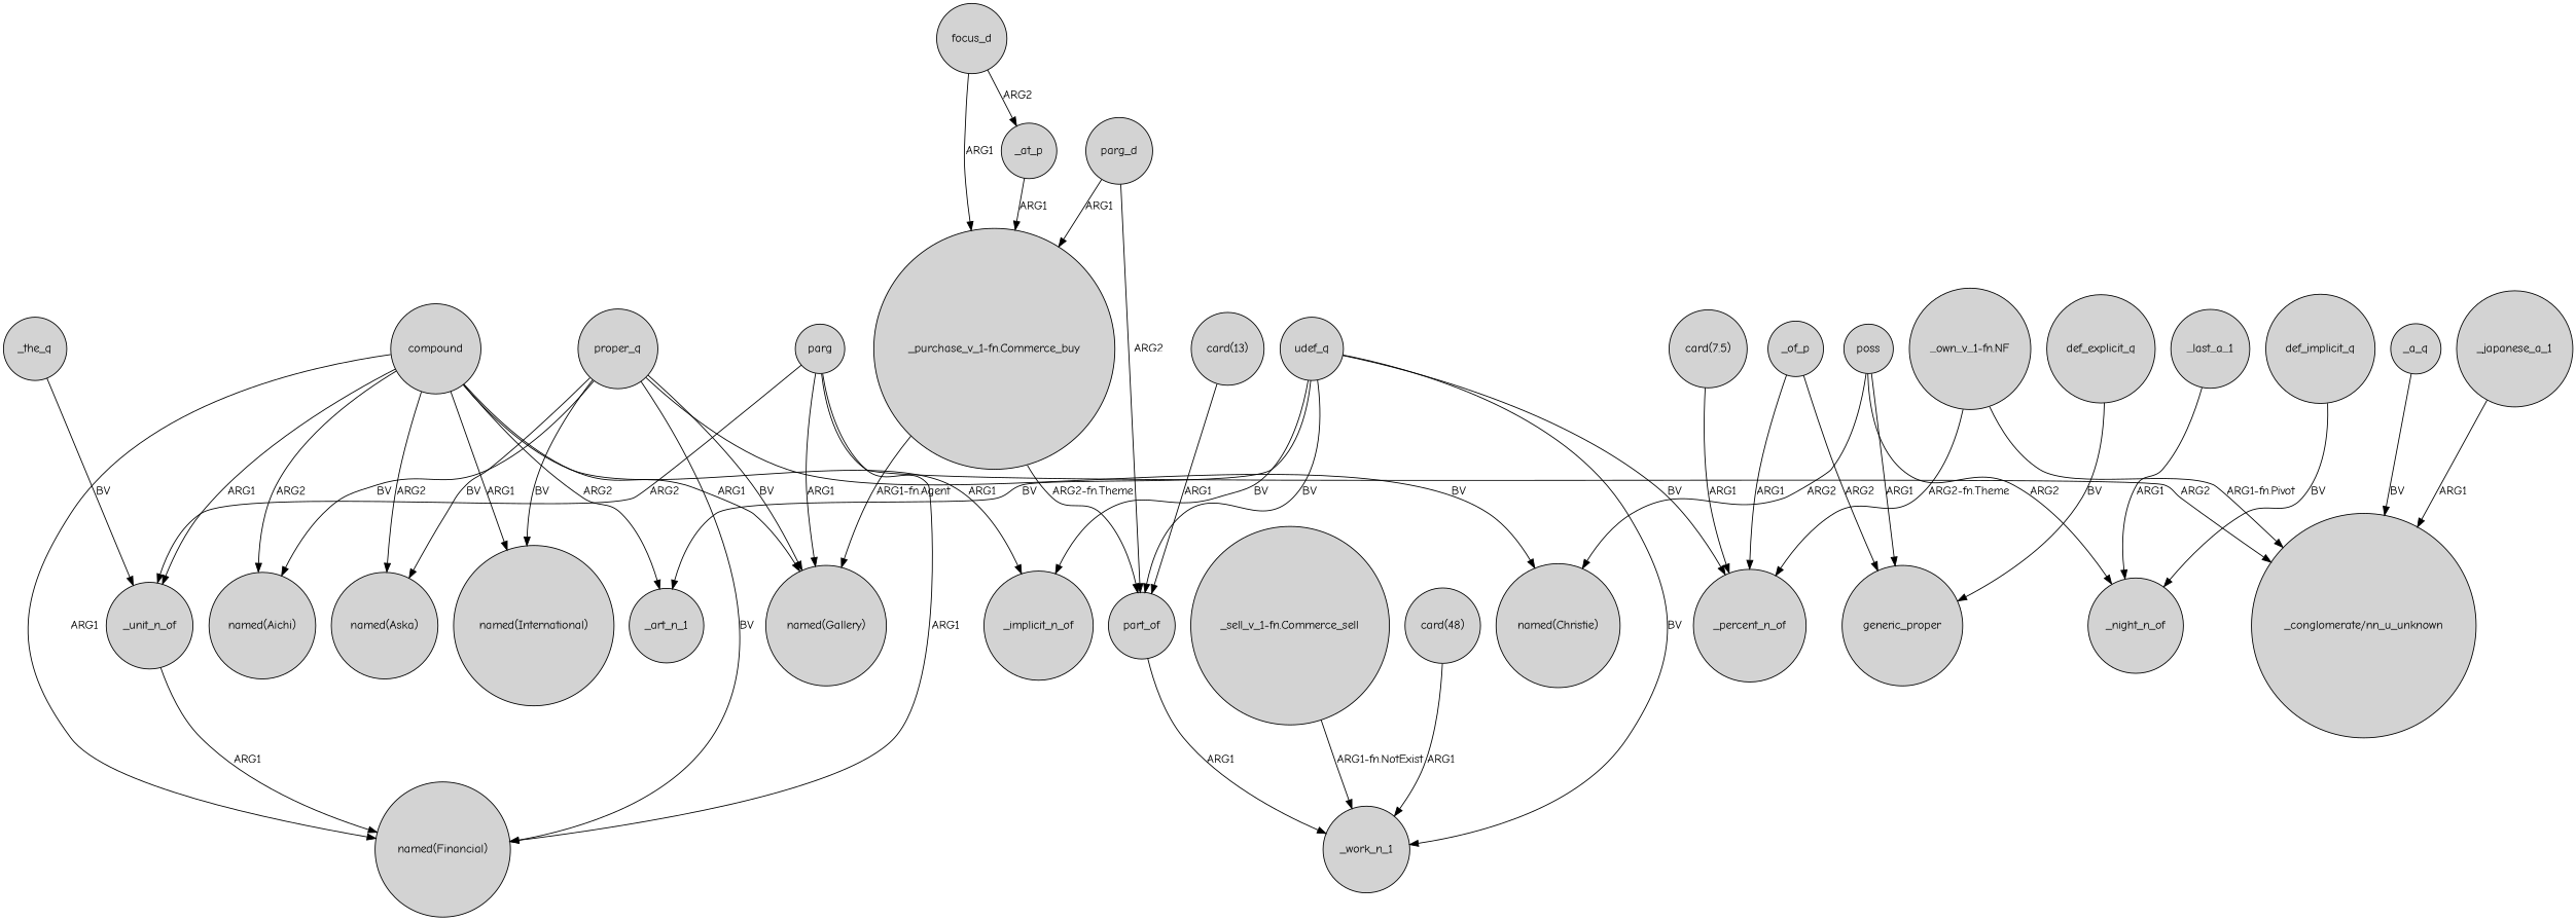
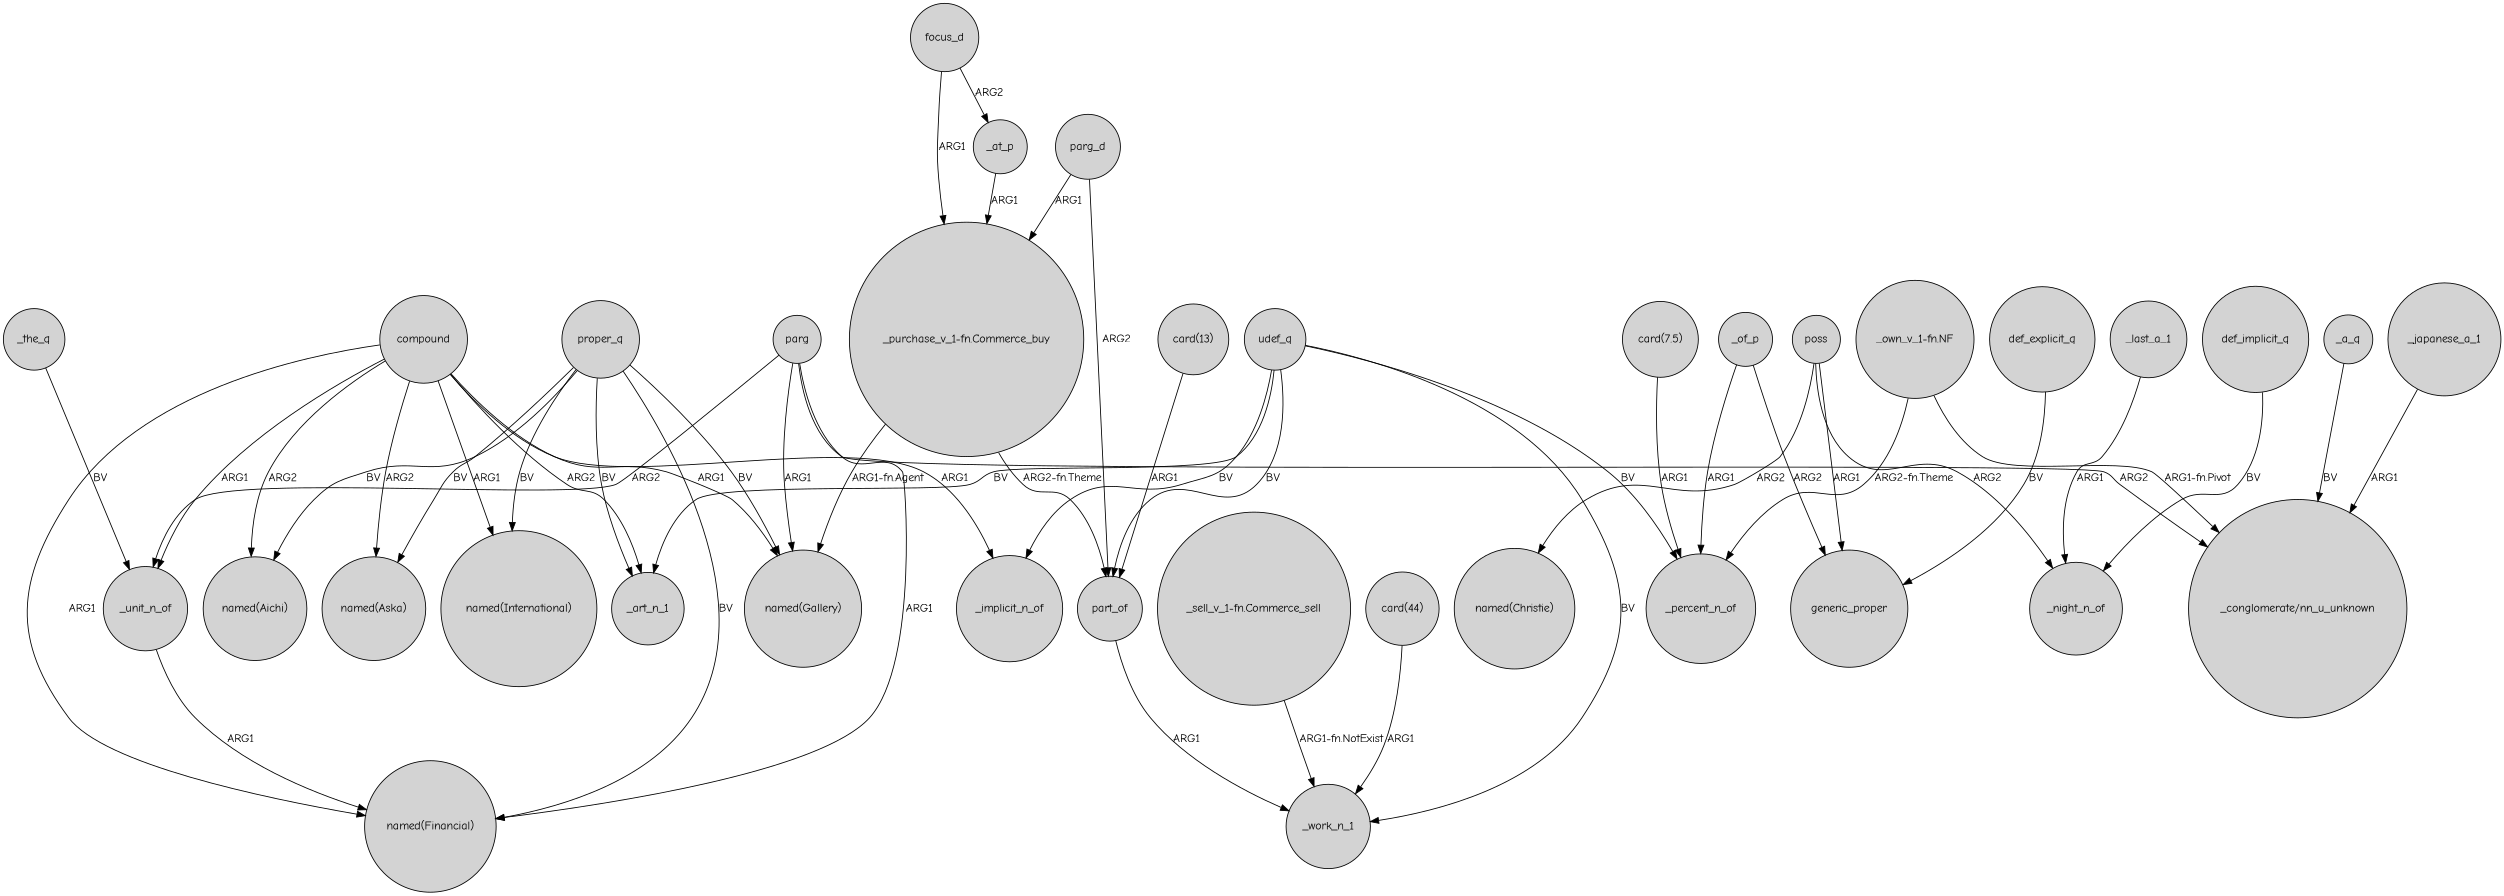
  digraph {
    fontname="Comic Neue"
    node [fontname="Comic Neue" shape=circle style=filled]
    edge [fontname="Comic Neue"]
    compound
    "named(International)"
    "named(Financial)"
    _unit_n_of
    _art_n_1
    "named(Gallery)"
    "named(Aichi)"
    n8 [label=_implicit_n_of]
    "named(Aska)"
    n10 [label=generic_proper]
    _of_p
    _percent_n_of
    def_implicit_q
    _night_n_of
    udef_q
    part_of
    _work_n_1
    poss
    "named(Christie)"
    proper_q
    n21 [label=parg]
    "_conglomerate/nn_u_unknown"
    "_sell_v_1-fn.Commerce_sell"
    "card(7.5)"
    "_purchase_v_1-fn.Commerce_buy"
    def_explicit_q
-   "card(44)" [label="card(48)"]
+   "card(44)"
    focus_d
    _at_p
    _a_q
    "_own_v_1-fn.NF"
    _japanese_a_1
    parg_d
    "card(13)"
    _the_q
    _last_a_1
    compound -> "named(International)" [label=ARG1]
    compound -> "named(Financial)" [label=ARG1]
    compound -> _unit_n_of [label=ARG1]
    compound -> _art_n_1 [label=ARG2]
    compound -> "named(Gallery)" [label=ARG1]
    compound -> "named(Aichi)" [label=ARG2]
    compound -> n8 [label=ARG1]
    compound -> "named(Aska)" [label=ARG2]
    _unit_n_of -> "named(Financial)" [label=ARG1]
    _of_p -> n10 [label=ARG2]
    _of_p -> _percent_n_of [label=ARG1]
    def_implicit_q -> _night_n_of [label=BV]
    udef_q -> _art_n_1 [label=BV]
    udef_q -> n8 [label=BV]
    udef_q -> _percent_n_of [label=BV]
    udef_q -> part_of [label=BV]
    udef_q -> _work_n_1 [label=BV]
    part_of -> _work_n_1 [label=ARG1]
    poss -> n10 [label=ARG1]
    poss -> _night_n_of [label=ARG2]
    poss -> "named(Christie)" [label=ARG2]
    proper_q -> "named(International)" [label=BV]
    proper_q -> "named(Financial)" [label=BV]
    proper_q -> "named(Gallery)" [label=BV]
    proper_q -> "named(Aichi)" [label=BV]
    proper_q -> "named(Aska)" [label=BV]
-   proper_q -> "named(Christie)" [label=BV]
+   proper_q -> _art_n_1 [label=BV]
    n21 -> "named(Financial)" [label=ARG1]
    n21 -> _unit_n_of [label=ARG2]
    n21 -> "named(Gallery)" [label=ARG1]
    n21 -> "_conglomerate/nn_u_unknown" [label=ARG2]
    "_sell_v_1-fn.Commerce_sell" -> _work_n_1 [label="ARG1-fn.NotExist"]
    "card(7.5)" -> _percent_n_of [label=ARG1]
    "_purchase_v_1-fn.Commerce_buy" -> "named(Gallery)" [label="ARG1-fn.Agent"]
    "_purchase_v_1-fn.Commerce_buy" -> part_of [label="ARG2-fn.Theme"]
    def_explicit_q -> n10 [label=BV]
    "card(44)" -> _work_n_1 [label=ARG1]
    focus_d -> "_purchase_v_1-fn.Commerce_buy" [label=ARG1]
    focus_d -> _at_p [label=ARG2]
    _at_p -> "_purchase_v_1-fn.Commerce_buy" [label=ARG1]
    _a_q -> "_conglomerate/nn_u_unknown" [label=BV]
    "_own_v_1-fn.NF" -> _percent_n_of [label="ARG2-fn.Theme"]
    "_own_v_1-fn.NF" -> "_conglomerate/nn_u_unknown" [label="ARG1-fn.Pivot"]
    _japanese_a_1 -> "_conglomerate/nn_u_unknown" [label=ARG1]
    parg_d -> part_of [label=ARG2]
    parg_d -> "_purchase_v_1-fn.Commerce_buy" [label=ARG1]
    "card(13)" -> part_of [label=ARG1]
    _the_q -> _unit_n_of [label=BV]
    _last_a_1 -> _night_n_of [label=ARG1]
  }
